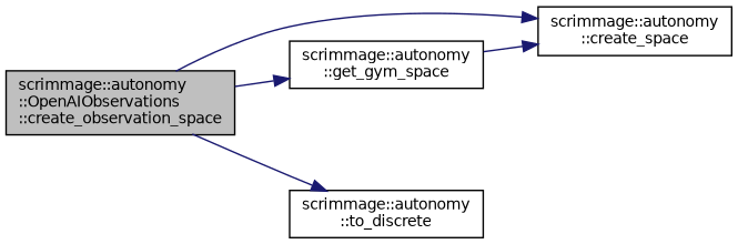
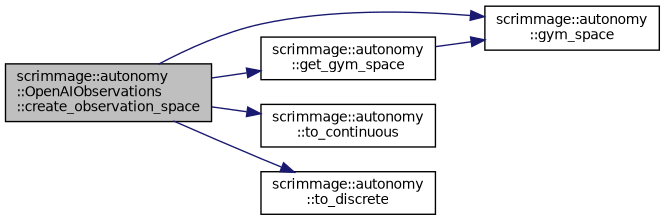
  digraph {
    rankdir=LR
    node [color=black fillcolor=white fontname=Helvetica fontsize=10 shape=record style=filled]
    edge [color=midnightblue fontname=Helvetica fontsize=10 labelfontname=Helvetica labelfontsize=10 style=solid]
    n1 [fillcolor=grey75 fontcolor=black height=0.2 label="scrimmage::autonomy\l::OpenAIObservations\l::create_observation_space" width=0.4]
-   n2 [height=0.2 label="scrimmage::autonomy\l::create_space" width=0.4]
+   n2 [height=0.2 label="scrimmage::autonomy\l::gym_space" width=0.4]
    n3 [height=0.2 label="scrimmage::autonomy\l::get_gym_space" width=0.4]
+   n4 [height=0.2 label="scrimmage::autonomy\l::to_continuous" width=0.4]
    n5 [height=0.2 label="scrimmage::autonomy\l::to_discrete" width=0.4]
    n1 -> n2
    n1 -> n3
+   n1 -> n4
    n1 -> n5
    n3 -> n2
  }
